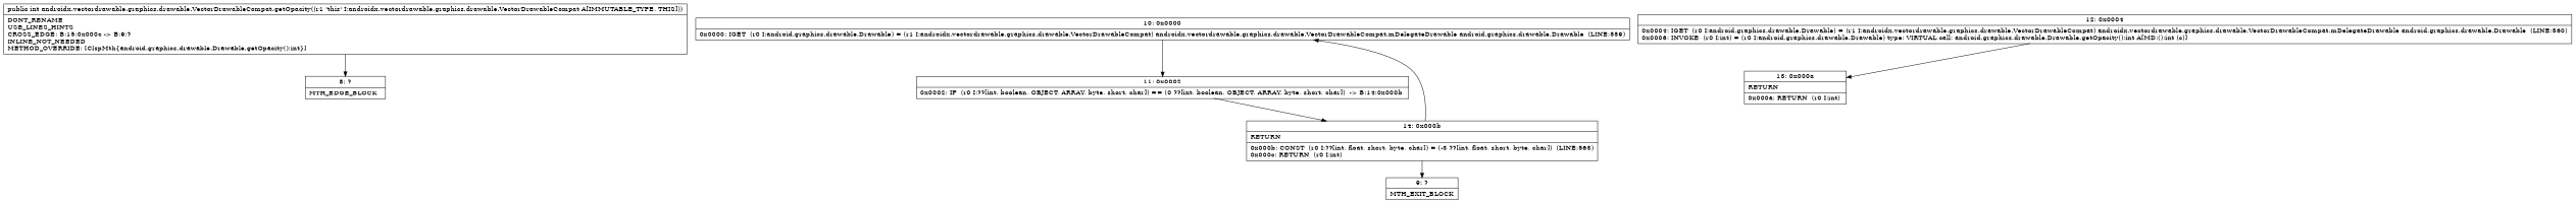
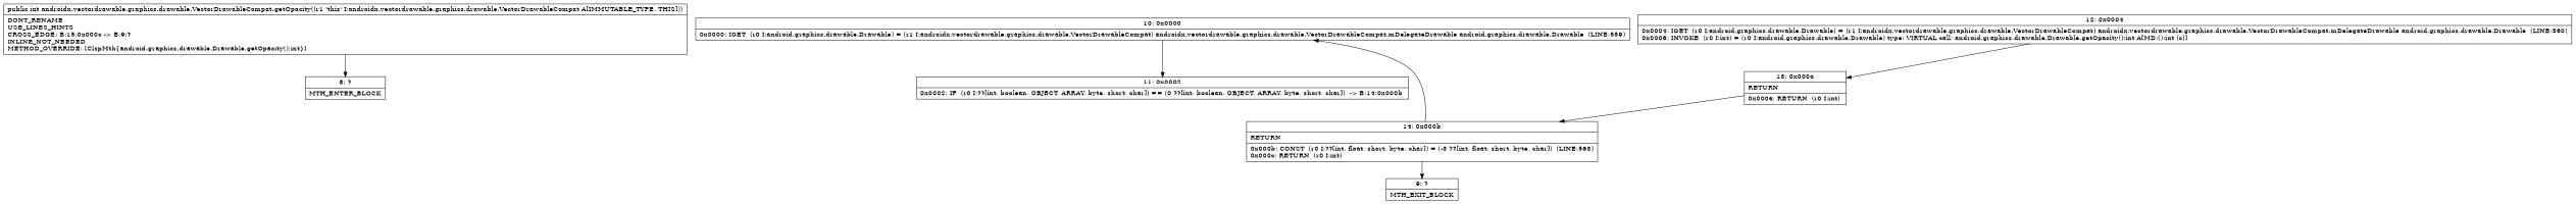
  digraph {
    node [shape=record]
-   n1 [label="{8\:\ ?|MTH_EDGE_BLOCK\l}"]
+   n1 [label="{8\:\ ?|MTH_ENTER_BLOCK\l}"]
    n2 [label="{10\:\ 0x0000|0x0000: IGET  (r0 I:android.graphics.drawable.Drawable) = (r1 I:androidx.vectordrawable.graphics.drawable.VectorDrawableCompat) androidx.vectordrawable.graphics.drawable.VectorDrawableCompat.mDelegateDrawable android.graphics.drawable.Drawable  (LINE:559)\l}"]
    n3 [label="{11\:\ 0x0002|0x0002: IF  (r0 I:??[int, boolean, OBJECT, ARRAY, byte, short, char]) == (0 ??[int, boolean, OBJECT, ARRAY, byte, short, char])  \-\> B:14:0x000b \l}"]
    n4 [label="{14\:\ 0x000b|RETURN\l|0x000b: CONST  (r0 I:??[int, float, short, byte, char]) = (\-3 ??[int, float, short, byte, char])  (LINE:563)\l0x000c: RETURN  (r0 I:int) \l}"]
    n5 [label="{12\:\ 0x0004|0x0004: IGET  (r0 I:android.graphics.drawable.Drawable) = (r1 I:androidx.vectordrawable.graphics.drawable.VectorDrawableCompat) androidx.vectordrawable.graphics.drawable.VectorDrawableCompat.mDelegateDrawable android.graphics.drawable.Drawable  (LINE:560)\l0x0006: INVOKE  (r0 I:int) = (r0 I:android.graphics.drawable.Drawable) type: VIRTUAL call: android.graphics.drawable.Drawable.getOpacity():int A[MD:():int (c)]\l}"]
    n6 [label="{13\:\ 0x000a|RETURN\l|0x000a: RETURN  (r0 I:int) \l}"]
    n7 [label="{9\:\ ?|MTH_EXIT_BLOCK\l}"]
    n8 [label="{public int androidx.vectordrawable.graphics.drawable.VectorDrawableCompat.getOpacity((r1 'this' I:androidx.vectordrawable.graphics.drawable.VectorDrawableCompat A[IMMUTABLE_TYPE, THIS]))  | DONT_RENAME\lUSE_LINES_HINTS\lCROSS_EDGE: B:15:0x000c \-\> B:9:?\lINLINE_NOT_NEEDED\lMETHOD_OVERRIDE: [ClspMth\{android.graphics.drawable.Drawable.getOpacity():int\}]\l}"]
    n2 -> n3
-   n3 -> n4
+   n6 -> n4
    n4 -> n2
    n4 -> n7
    n5 -> n6
    n8 -> n1
  }
